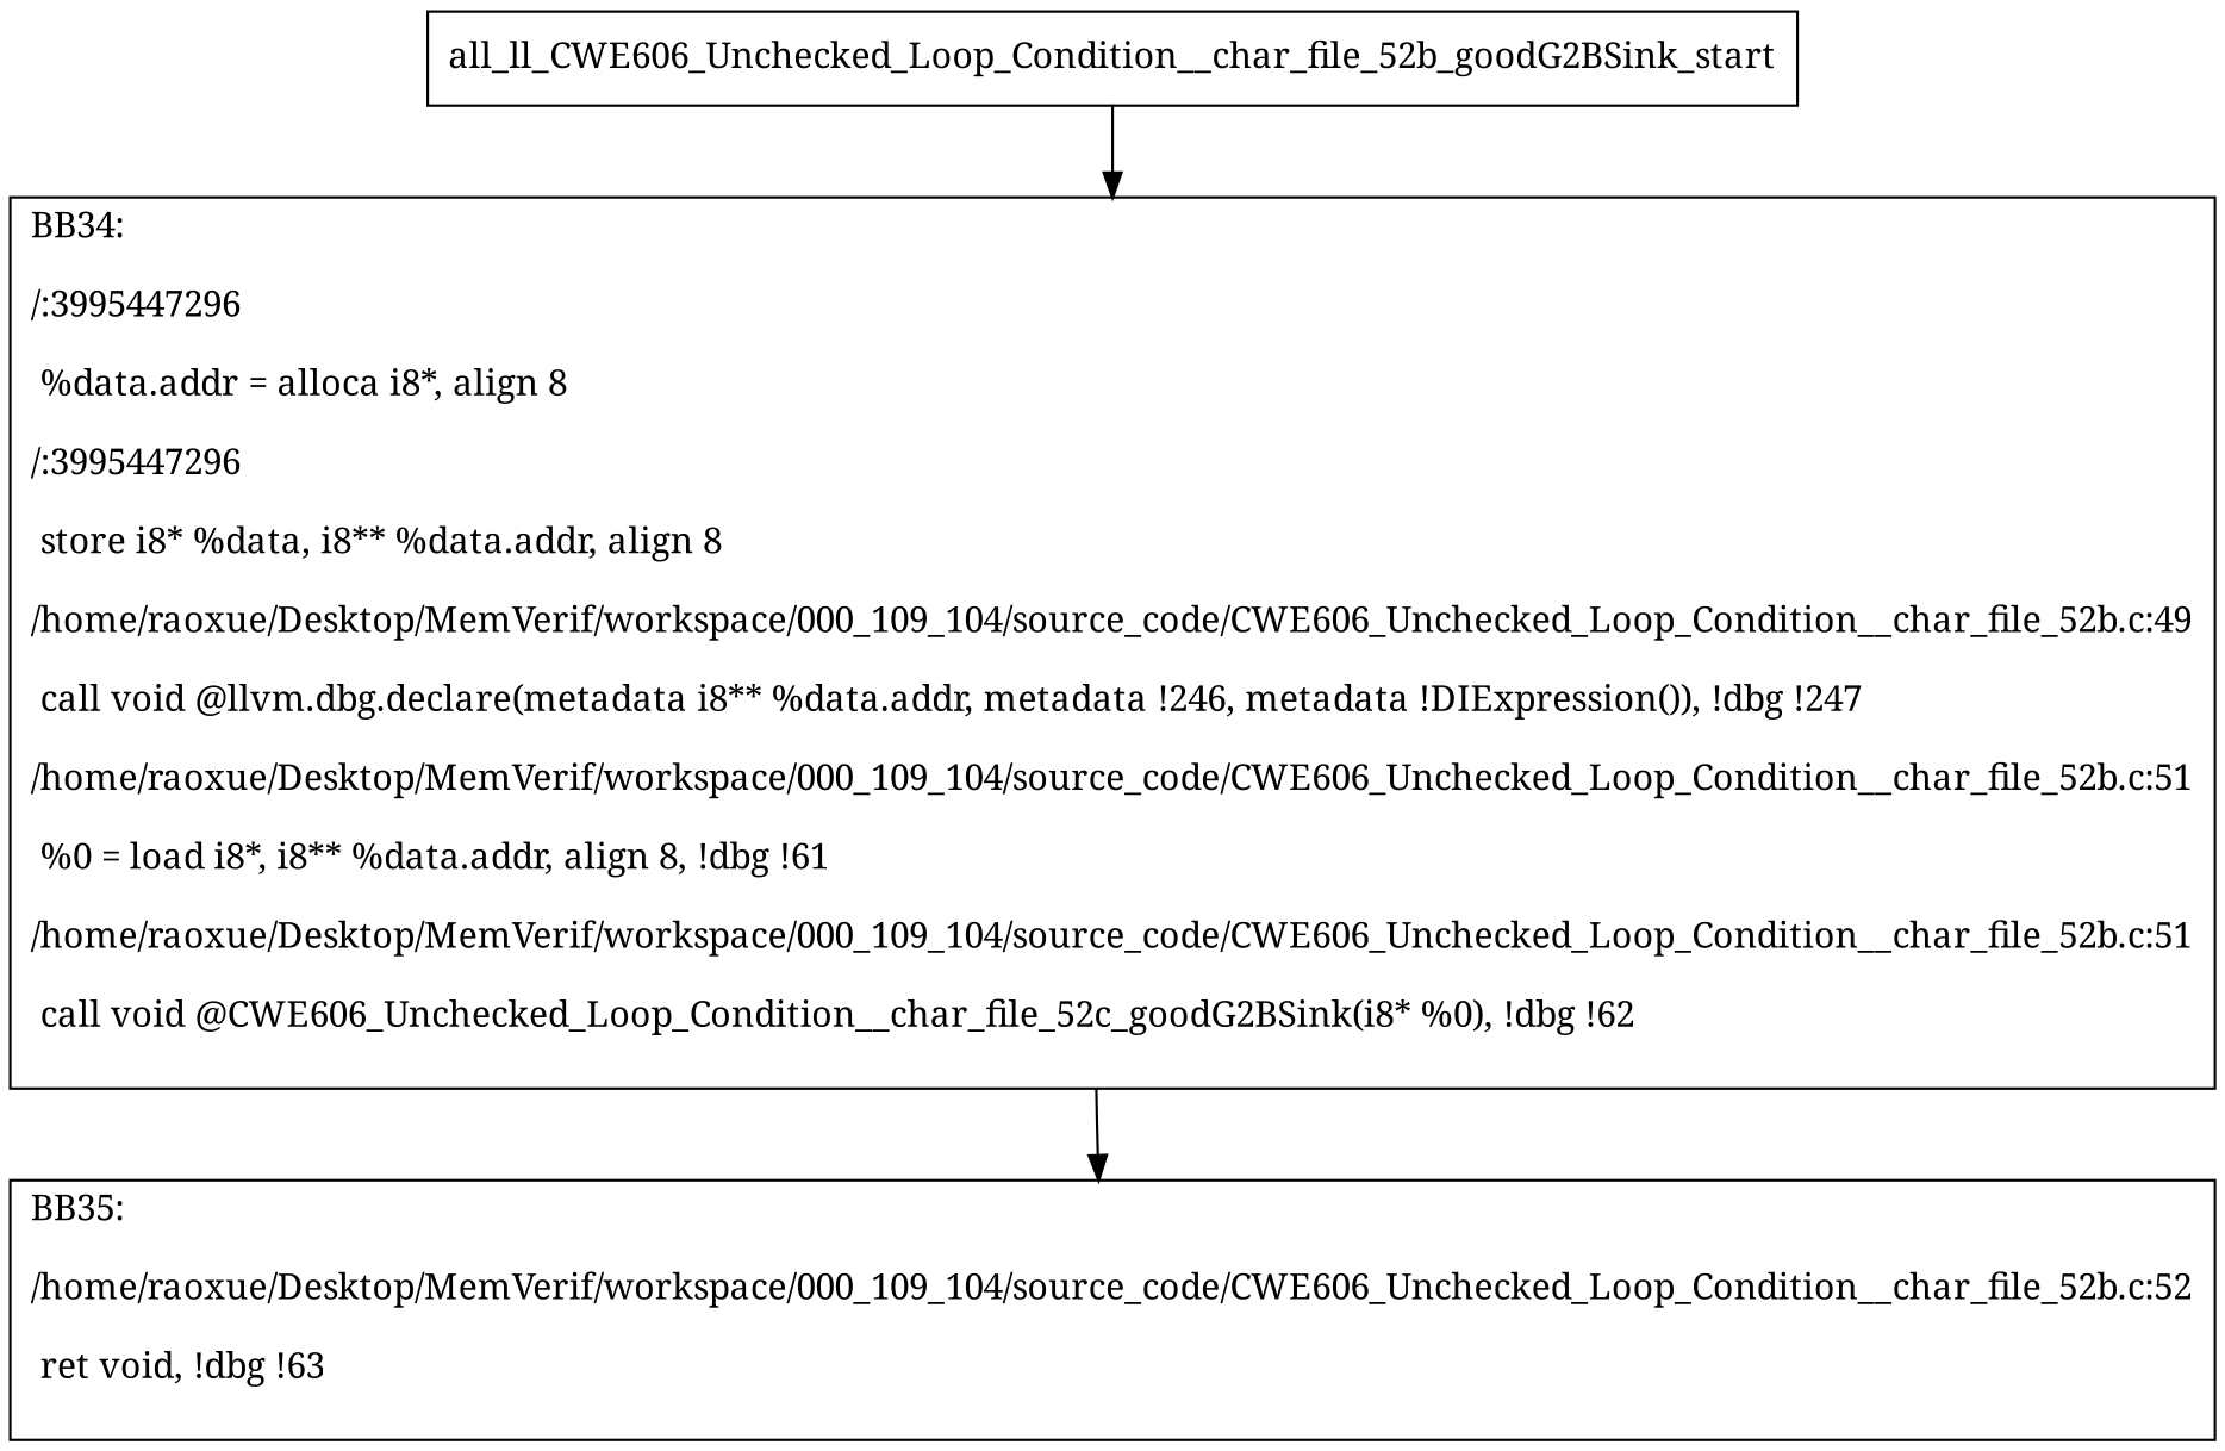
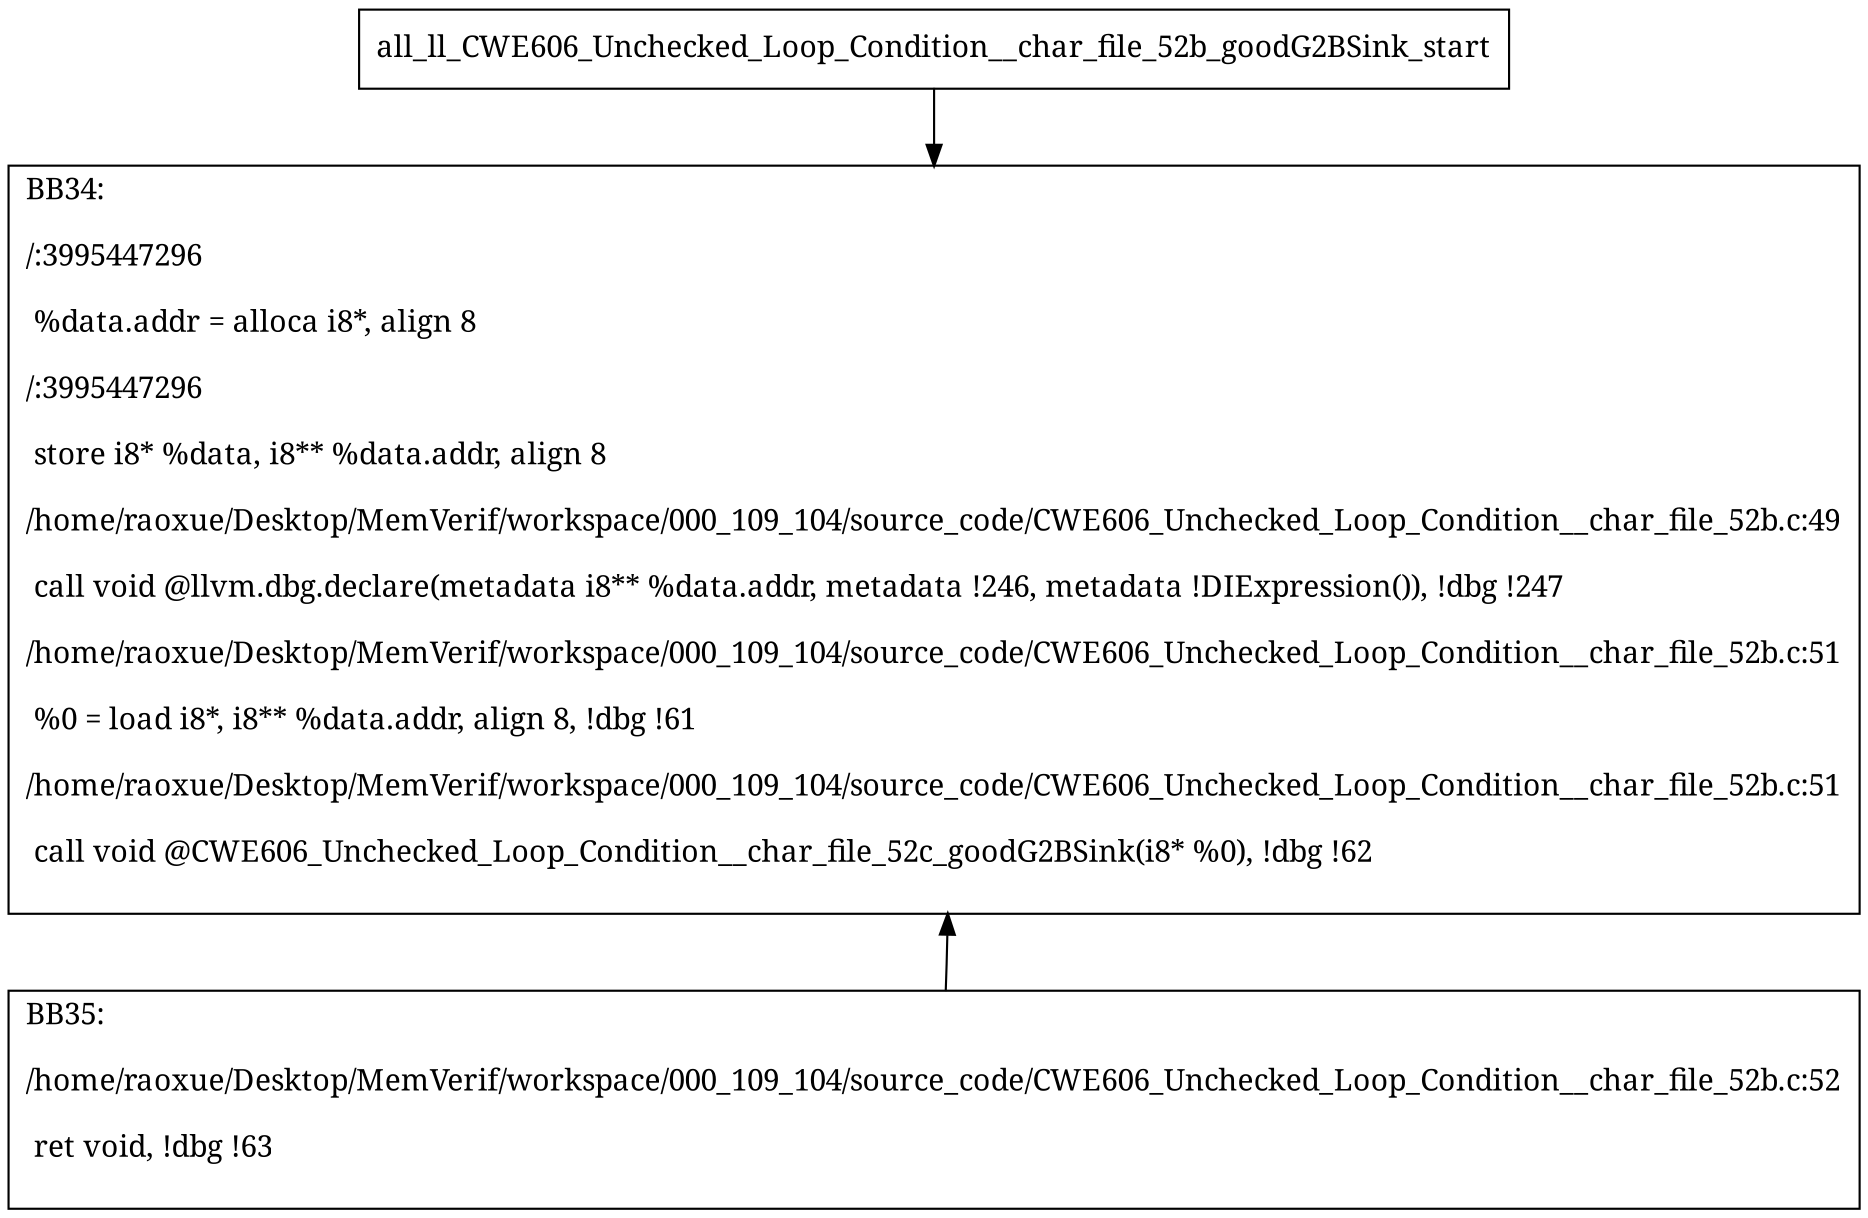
  digraph {
    fontname="Noto Serif"
    node [shape=record fontname="Noto Serif"]
    edge [fontname="Noto Serif"]
    n1 [label="{all_ll_CWE606_Unchecked_Loop_Condition__char_file_52b_goodG2BSink_start}"]
    n2 [label="{BB34:\l\l/:3995447296\l\n  %data.addr = alloca i8*, align 8\l\n/:3995447296\l\n  store i8* %data, i8** %data.addr, align 8\l\n/home/raoxue/Desktop/MemVerif/workspace/000_109_104/source_code/CWE606_Unchecked_Loop_Condition__char_file_52b.c:49\l\n  call void @llvm.dbg.declare(metadata i8** %data.addr, metadata !246, metadata !DIExpression()), !dbg !247\l\n/home/raoxue/Desktop/MemVerif/workspace/000_109_104/source_code/CWE606_Unchecked_Loop_Condition__char_file_52b.c:51\l\n  %0 = load i8*, i8** %data.addr, align 8, !dbg !61\l\n/home/raoxue/Desktop/MemVerif/workspace/000_109_104/source_code/CWE606_Unchecked_Loop_Condition__char_file_52b.c:51\l\n  call void @CWE606_Unchecked_Loop_Condition__char_file_52c_goodG2BSink(i8* %0), !dbg !62\l\n}"]
    n3 [label="{BB35:\l\l/home/raoxue/Desktop/MemVerif/workspace/000_109_104/source_code/CWE606_Unchecked_Loop_Condition__char_file_52b.c:52\l\n  ret void, !dbg !63\l\n}"]
    n1 -> n2
-   n2 -> n3
+   n3 -> n2
  }
